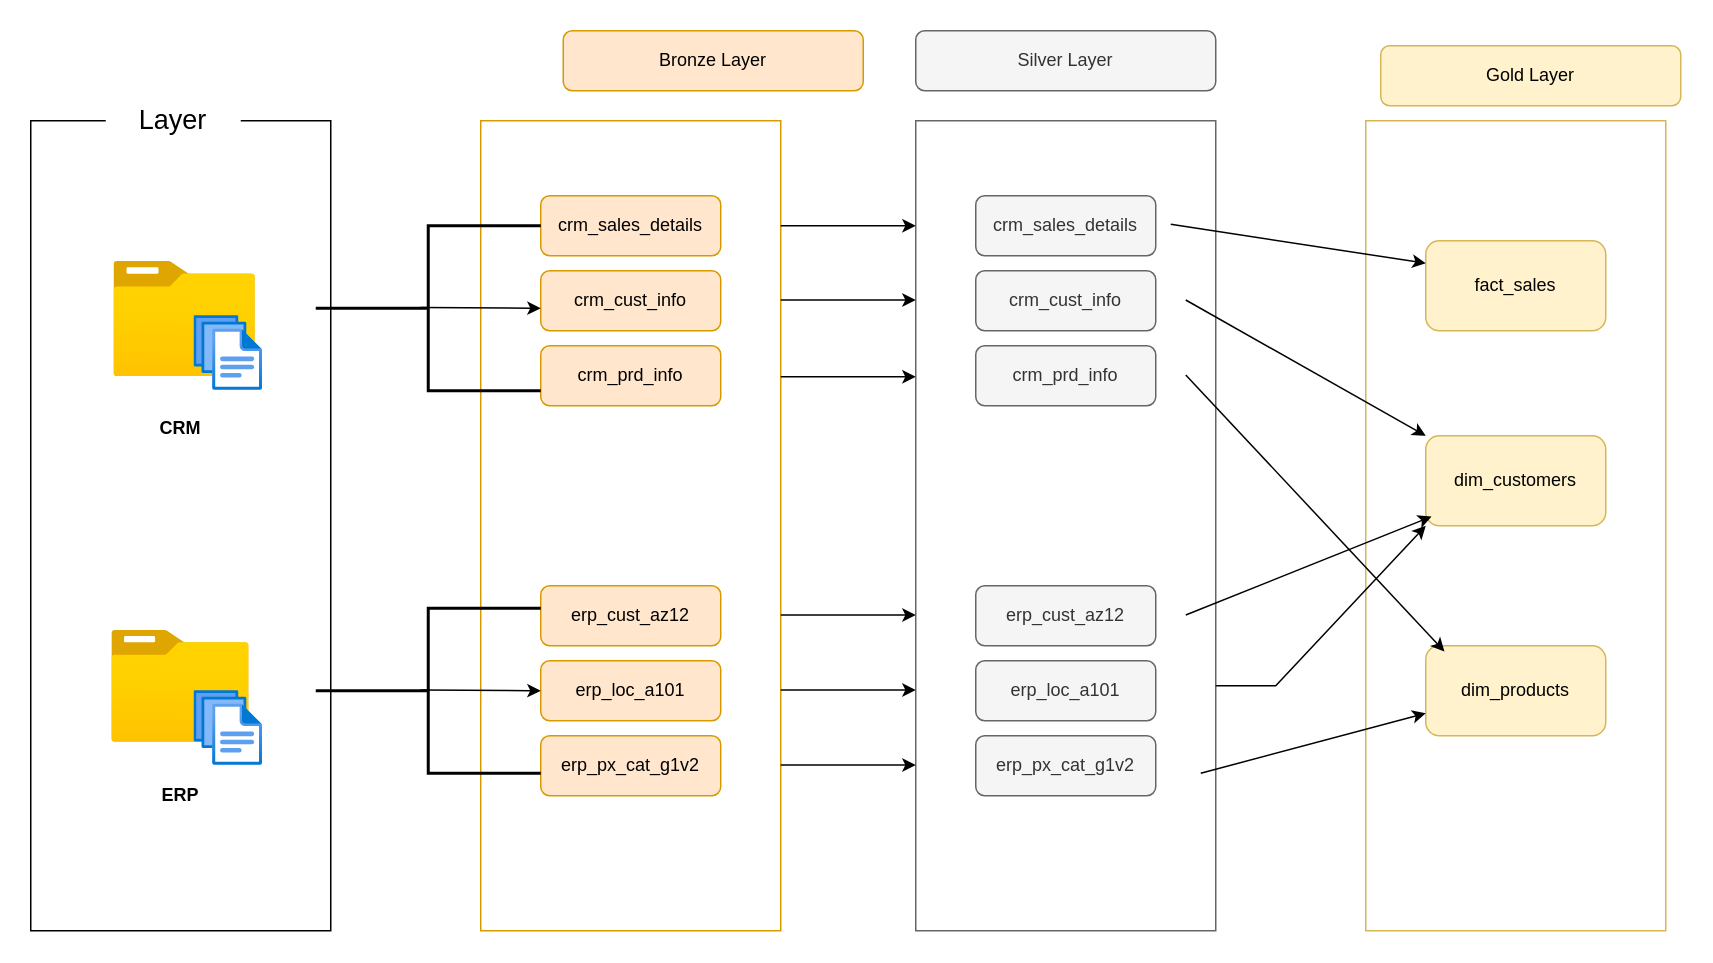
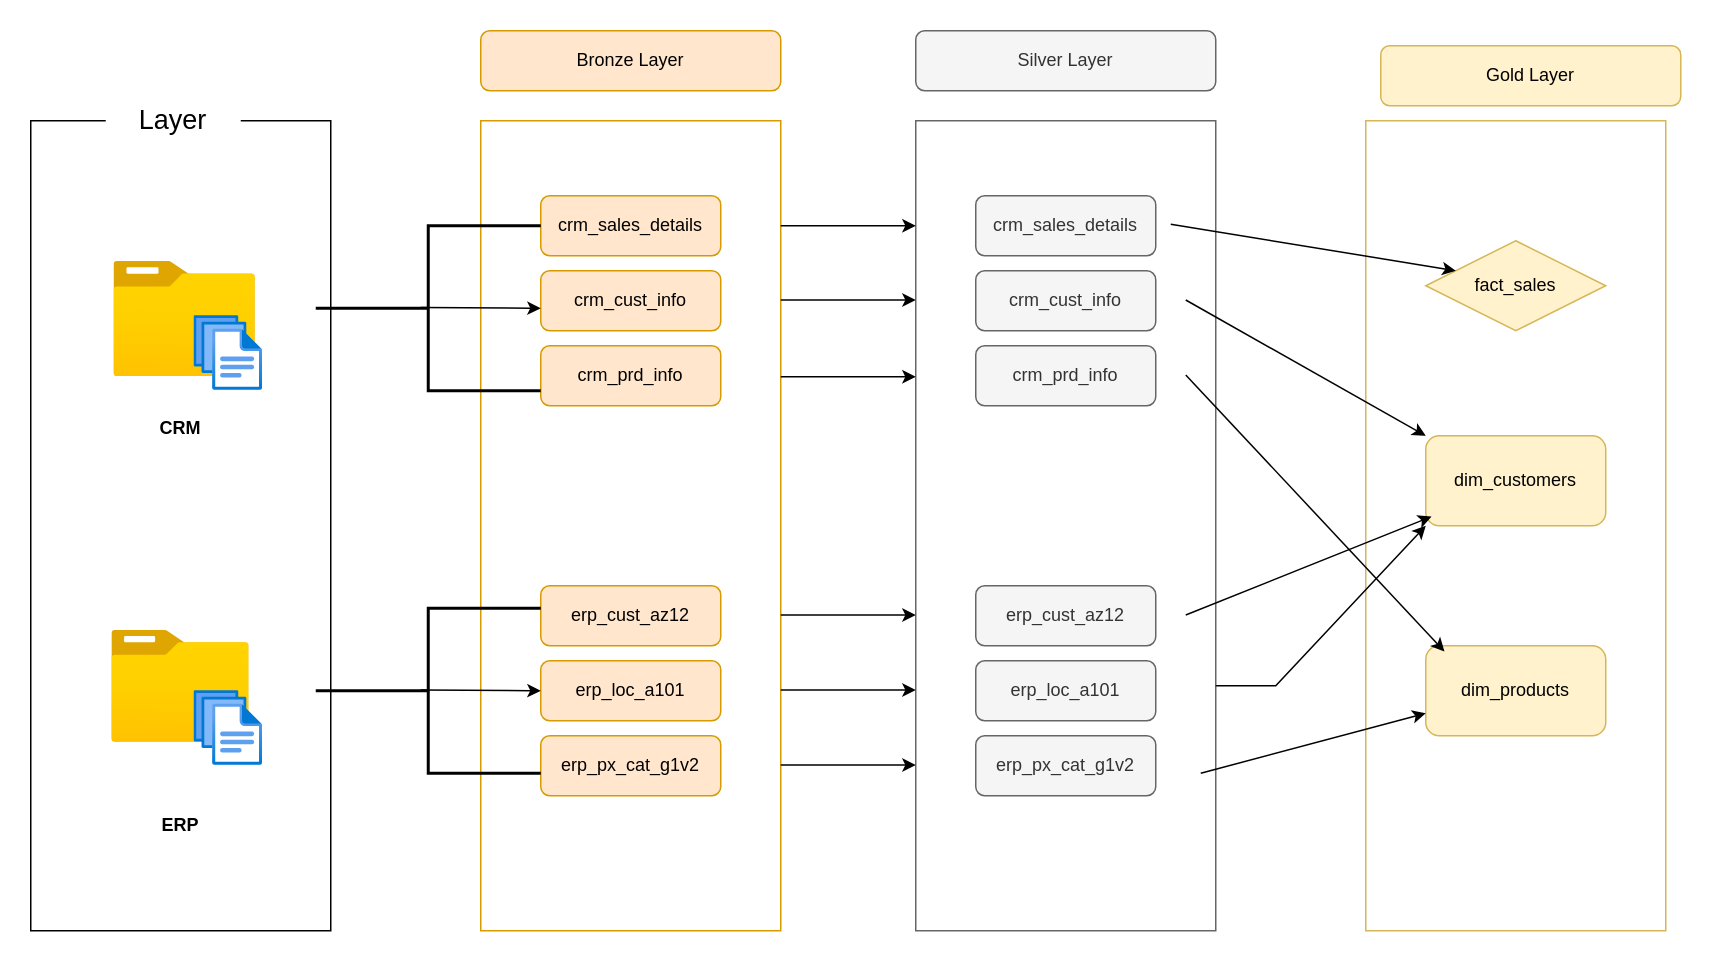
  <mxCell id="0" />
  <mxCell id="1" parent="0" />
  <mxCell id="2" value="" style="rounded=0;whiteSpace=wrap;html=1;" vertex="1" parent="1"><mxGeometry x="20" y="80" width="200" height="540" as="geometry" /></mxCell>
  <mxCell id="3" value="" style="rounded=0;whiteSpace=wrap;html=1;fillColor=none;strokeColor=#d79b00;" vertex="1" parent="1"><mxGeometry x="320" y="80" width="200" height="540" as="geometry" /></mxCell>
  <mxCell id="4" value="" style="rounded=0;whiteSpace=wrap;html=1;fillColor=none;fontColor=#333333;strokeColor=#666666;" vertex="1" parent="1"><mxGeometry x="610" y="80" width="200" height="540" as="geometry" /></mxCell>
  <mxCell id="5" value="" style="rounded=0;whiteSpace=wrap;html=1;fillColor=none;strokeColor=#d6b656;" vertex="1" parent="1"><mxGeometry x="910" y="80" width="200" height="540" as="geometry" /></mxCell>
  <mxCell id="6" value="crm_sales_details" style="rounded=1;whiteSpace=wrap;html=1;fillColor=#ffe6cc;strokeColor=#d79b00;" vertex="1" parent="1"><mxGeometry x="360" y="130" width="120" height="40" as="geometry" /></mxCell>
  <mxCell id="7" value="crm_cust_info" style="rounded=1;whiteSpace=wrap;html=1;fillColor=#ffe6cc;strokeColor=#d79b00;" vertex="1" parent="1"><mxGeometry x="360" y="180" width="120" height="40" as="geometry" /></mxCell>
  <mxCell id="8" value="crm_prd_info" style="rounded=1;whiteSpace=wrap;html=1;fillColor=#ffe6cc;strokeColor=#d79b00;" vertex="1" parent="1"><mxGeometry x="360" y="230" width="120" height="40" as="geometry" /></mxCell>
  <mxCell id="9" value="erp_cust_az12" style="rounded=1;whiteSpace=wrap;html=1;fillColor=#ffe6cc;strokeColor=#d79b00;" vertex="1" parent="1"><mxGeometry x="360" y="390" width="120" height="40" as="geometry" /></mxCell>
  <mxCell id="10" value="erp_loc_a101" style="rounded=1;whiteSpace=wrap;html=1;fillColor=#ffe6cc;strokeColor=#d79b00;" vertex="1" parent="1"><mxGeometry x="360" y="440" width="120" height="40" as="geometry" /></mxCell>
  <mxCell id="11" value="erp_px_cat_g1v2" style="rounded=1;whiteSpace=wrap;html=1;fillColor=#ffe6cc;strokeColor=#d79b00;" vertex="1" parent="1"><mxGeometry x="360" y="490" width="120" height="40" as="geometry" /></mxCell>
  <mxCell id="12" value="crm_sales_details" style="rounded=1;whiteSpace=wrap;html=1;fillColor=#f5f5f5;fontColor=#333333;strokeColor=#666666;" vertex="1" parent="1"><mxGeometry x="650" y="130" width="120" height="40" as="geometry" /></mxCell>
  <mxCell id="13" value="crm_cust_info" style="rounded=1;whiteSpace=wrap;html=1;fillColor=#f5f5f5;fontColor=#333333;strokeColor=#666666;" vertex="1" parent="1"><mxGeometry x="650" y="180" width="120" height="40" as="geometry" /></mxCell>
  <mxCell id="14" value="crm_prd_info" style="rounded=1;whiteSpace=wrap;html=1;fillColor=#f5f5f5;fontColor=#333333;strokeColor=#666666;" vertex="1" parent="1"><mxGeometry x="650" y="230" width="120" height="40" as="geometry" /></mxCell>
  <mxCell id="15" value="erp_cust_az12" style="rounded=1;whiteSpace=wrap;html=1;fillColor=#f5f5f5;fontColor=#333333;strokeColor=#666666;" vertex="1" parent="1"><mxGeometry x="650" y="390" width="120" height="40" as="geometry" /></mxCell>
  <mxCell id="16" value="erp_loc_a101" style="rounded=1;whiteSpace=wrap;html=1;fillColor=#f5f5f5;fontColor=#333333;strokeColor=#666666;" vertex="1" parent="1"><mxGeometry x="650" y="440" width="120" height="40" as="geometry" /></mxCell>
  <mxCell id="17" value="erp_px_cat_g1v2" style="rounded=1;whiteSpace=wrap;html=1;fillColor=#f5f5f5;fontColor=#333333;strokeColor=#666666;" vertex="1" parent="1"><mxGeometry x="650" y="490" width="120" height="40" as="geometry" /></mxCell>
- <mxCell id="18" value="fact_sales" style="rounded=1;whiteSpace=wrap;html=1;fillColor=#fff2cc;strokeColor=#d6b656;" vertex="1" parent="1"><mxGeometry x="950" y="160" width="120" height="60" as="geometry" /></mxCell>
+ <mxCell id="18" value="fact_sales" style="rhombus;whiteSpace=wrap;html=1;fillColor=#fff2cc;strokeColor=#d6b656;" vertex="1" parent="1"><mxGeometry x="950" y="160" width="120" height="60" as="geometry" /></mxCell>
  <mxCell id="19" value="dim_customers" style="rounded=1;whiteSpace=wrap;html=1;fillColor=#fff2cc;strokeColor=#d6b656;" vertex="1" parent="1"><mxGeometry x="950" y="290" width="120" height="60" as="geometry" /></mxCell>
  <mxCell id="20" value="dim_products" style="rounded=1;whiteSpace=wrap;html=1;fillColor=#fff2cc;strokeColor=#d6b656;" vertex="1" parent="1"><mxGeometry x="950" y="430" width="120" height="60" as="geometry" /></mxCell>
  <mxCell id="21" value="" style="image;aspect=fixed;html=1;points=[];align=center;fontSize=12;image=img/lib/azure2/general/Folder_Blank.svg;" vertex="1" parent="1"><mxGeometry x="74.12" y="420" width="91.75" height="74.46" as="geometry" /></mxCell>
  <mxCell id="22" value="" style="image;aspect=fixed;html=1;points=[];align=center;fontSize=12;image=img/lib/azure2/general/Folder_Blank.svg;" vertex="1" parent="1"><mxGeometry x="75.5" y="174" width="94.5" height="76.7" as="geometry" /></mxCell>
  <mxCell id="23" value="" style="image;aspect=fixed;html=1;points=[];align=center;fontSize=12;image=img/lib/azure2/general/Files.svg;" vertex="1" parent="1"><mxGeometry x="129" y="210" width="45.71" height="50" as="geometry" /></mxCell>
  <mxCell id="24" value="" style="image;aspect=fixed;html=1;points=[];align=center;fontSize=12;image=img/lib/azure2/general/Files.svg;" vertex="1" parent="1"><mxGeometry x="129" y="460" width="45.71" height="50" as="geometry" /></mxCell>
- <mxCell id="25" value="Bronze Layer" style="rounded=1;whiteSpace=wrap;html=1;fillColor=#ffe6cc;strokeColor=#d79b00;" vertex="1" parent="1"><mxGeometry x="375" y="20" width="200" height="40" as="geometry" /></mxCell>
+ <mxCell id="25" value="Bronze Layer" style="rounded=1;whiteSpace=wrap;html=1;fillColor=#ffe6cc;strokeColor=#d79b00;" vertex="1" parent="1"><mxGeometry x="320" y="20" width="200" height="40" as="geometry" /></mxCell>
  <mxCell id="26" value="Silver Layer" style="rounded=1;whiteSpace=wrap;html=1;fillColor=#f5f5f5;fontColor=#333333;strokeColor=#666666;" vertex="1" parent="1"><mxGeometry x="610" y="20" width="200" height="40" as="geometry" /></mxCell>
  <mxCell id="27" value="Gold Layer" style="rounded=1;whiteSpace=wrap;html=1;fillColor=#fff2cc;strokeColor=#d6b656;" vertex="1" parent="1"><mxGeometry x="920" y="30" width="200" height="40" as="geometry" /></mxCell>
  <mxCell id="28" value="" style="strokeWidth=2;html=1;shape=mxgraph.flowchart.annotation_2;align=left;labelPosition=right;pointerEvents=1;" vertex="1" parent="1"><mxGeometry x="210" y="150" width="150" height="110" as="geometry" /></mxCell>
  <mxCell id="29" value="" style="endArrow=classic;html=1;rounded=0;" edge="1" parent="1"><mxGeometry width="50" height="50" relative="1" as="geometry"><mxPoint x="520" y="150" as="sourcePoint" /><mxPoint x="610" y="150" as="targetPoint" /></mxGeometry></mxCell>
  <mxCell id="30" value="" style="endArrow=classic;html=1;rounded=0;" edge="1" parent="1"><mxGeometry width="50" height="50" relative="1" as="geometry"><mxPoint x="520" y="199.5" as="sourcePoint" /><mxPoint x="610" y="199.5" as="targetPoint" /></mxGeometry></mxCell>
  <mxCell id="31" value="" style="endArrow=classic;html=1;rounded=0;" edge="1" parent="1"><mxGeometry width="50" height="50" relative="1" as="geometry"><mxPoint x="520" y="250.7" as="sourcePoint" /><mxPoint x="610" y="250.7" as="targetPoint" /></mxGeometry></mxCell>
  <mxCell id="32" value="" style="endArrow=classic;html=1;rounded=0;" edge="1" parent="1"><mxGeometry width="50" height="50" relative="1" as="geometry"><mxPoint x="520" y="409.5" as="sourcePoint" /><mxPoint x="610" y="409.5" as="targetPoint" /></mxGeometry></mxCell>
  <mxCell id="33" value="" style="endArrow=classic;html=1;rounded=0;" edge="1" parent="1"><mxGeometry width="50" height="50" relative="1" as="geometry"><mxPoint x="520" y="459.5" as="sourcePoint" /><mxPoint x="610" y="459.5" as="targetPoint" /></mxGeometry></mxCell>
  <mxCell id="34" value="" style="endArrow=classic;html=1;rounded=0;" edge="1" parent="1"><mxGeometry width="50" height="50" relative="1" as="geometry"><mxPoint x="520" y="509.5" as="sourcePoint" /><mxPoint x="610" y="509.5" as="targetPoint" /></mxGeometry></mxCell>
  <mxCell id="35" value="" style="endArrow=classic;html=1;rounded=0;entryX=1;entryY=0.5;entryDx=0;entryDy=0;entryPerimeter=0;" edge="1" parent="1" target="28"><mxGeometry width="50" height="50" relative="1" as="geometry"><mxPoint x="280" y="204.5" as="sourcePoint" /><mxPoint x="350" y="210" as="targetPoint" /></mxGeometry></mxCell>
  <mxCell id="36" value="" style="strokeWidth=2;html=1;shape=mxgraph.flowchart.annotation_2;align=left;labelPosition=right;pointerEvents=1;" vertex="1" parent="1"><mxGeometry x="210" y="405" width="150" height="110" as="geometry" /></mxCell>
  <mxCell id="37" value="" style="endArrow=classic;html=1;rounded=0;entryX=1;entryY=0.5;entryDx=0;entryDy=0;entryPerimeter=0;" edge="1" parent="1"><mxGeometry width="50" height="50" relative="1" as="geometry"><mxPoint x="280" y="459.5" as="sourcePoint" /><mxPoint x="360" y="460" as="targetPoint" /></mxGeometry></mxCell>
  <mxCell id="38" value="&lt;font style=&quot;font-size: 18px;&quot;&gt;Layer&lt;/font&gt;" style="rounded=0;whiteSpace=wrap;html=1;dashed=1;dashPattern=1 4;strokeColor=none;" vertex="1" parent="1"><mxGeometry x="70" y="50" width="90" height="60" as="geometry" /></mxCell>
  <mxCell id="39" value="&lt;b&gt;CRM&lt;/b&gt;" style="text;html=1;align=center;verticalAlign=middle;whiteSpace=wrap;rounded=0;" vertex="1" parent="1"><mxGeometry x="89.99" y="270" width="60" height="30" as="geometry" /></mxCell>
- <mxCell id="40" value="&lt;b&gt;ERP&lt;/b&gt;" style="text;html=1;align=center;verticalAlign=middle;whiteSpace=wrap;rounded=0;" vertex="1" parent="1"><mxGeometry x="90" y="515" width="60" height="30" as="geometry" /></mxCell>
+ <mxCell id="40" value="&lt;b&gt;ERP&lt;/b&gt;" style="text;html=1;align=center;verticalAlign=middle;whiteSpace=wrap;rounded=0;" vertex="1" parent="1"><mxGeometry x="90" y="535" width="60" height="30" as="geometry" /></mxCell>
  <mxCell id="41" value="" style="endArrow=classic;html=1;rounded=0;entryX=0;entryY=0.25;entryDx=0;entryDy=0;" edge="1" parent="1" target="18"><mxGeometry width="50" height="50" relative="1" as="geometry"><mxPoint x="780" y="149" as="sourcePoint" /><mxPoint x="870" y="149" as="targetPoint" /></mxGeometry></mxCell>
  <mxCell id="42" value="" style="endArrow=classic;html=1;rounded=0;entryX=0;entryY=0;entryDx=0;entryDy=0;" edge="1" parent="1" target="19"><mxGeometry width="50" height="50" relative="1" as="geometry"><mxPoint x="790" y="199.5" as="sourcePoint" /><mxPoint x="880" y="199.5" as="targetPoint" /></mxGeometry></mxCell>
  <mxCell id="43" value="" style="endArrow=classic;html=1;rounded=0;entryX=0.104;entryY=0.063;entryDx=0;entryDy=0;entryPerimeter=0;" edge="1" parent="1" target="20"><mxGeometry width="50" height="50" relative="1" as="geometry"><mxPoint x="790" y="249.5" as="sourcePoint" /><mxPoint x="880" y="249.5" as="targetPoint" /></mxGeometry></mxCell>
  <mxCell id="44" value="" style="endArrow=classic;html=1;rounded=0;entryX=0;entryY=1;entryDx=0;entryDy=0;" edge="1" parent="1" target="19"><mxGeometry width="50" height="50" relative="1" as="geometry"><mxPoint x="810" y="456.73" as="sourcePoint" /><mxPoint x="900" y="456.73" as="targetPoint" /><Array as="points"><mxPoint x="850" y="456.73" /></Array></mxGeometry></mxCell>
  <mxCell id="45" value="" style="endArrow=classic;html=1;rounded=0;entryX=0;entryY=0.75;entryDx=0;entryDy=0;" edge="1" parent="1" target="20"><mxGeometry width="50" height="50" relative="1" as="geometry"><mxPoint x="800" y="515" as="sourcePoint" /><mxPoint x="890" y="515" as="targetPoint" /></mxGeometry></mxCell>
  <mxCell id="46" value="" style="endArrow=classic;html=1;rounded=0;entryX=0.032;entryY=0.898;entryDx=0;entryDy=0;entryPerimeter=0;" edge="1" parent="1" target="19"><mxGeometry width="50" height="50" relative="1" as="geometry"><mxPoint x="790" y="409.5" as="sourcePoint" /><mxPoint x="880" y="409.5" as="targetPoint" /></mxGeometry></mxCell>
